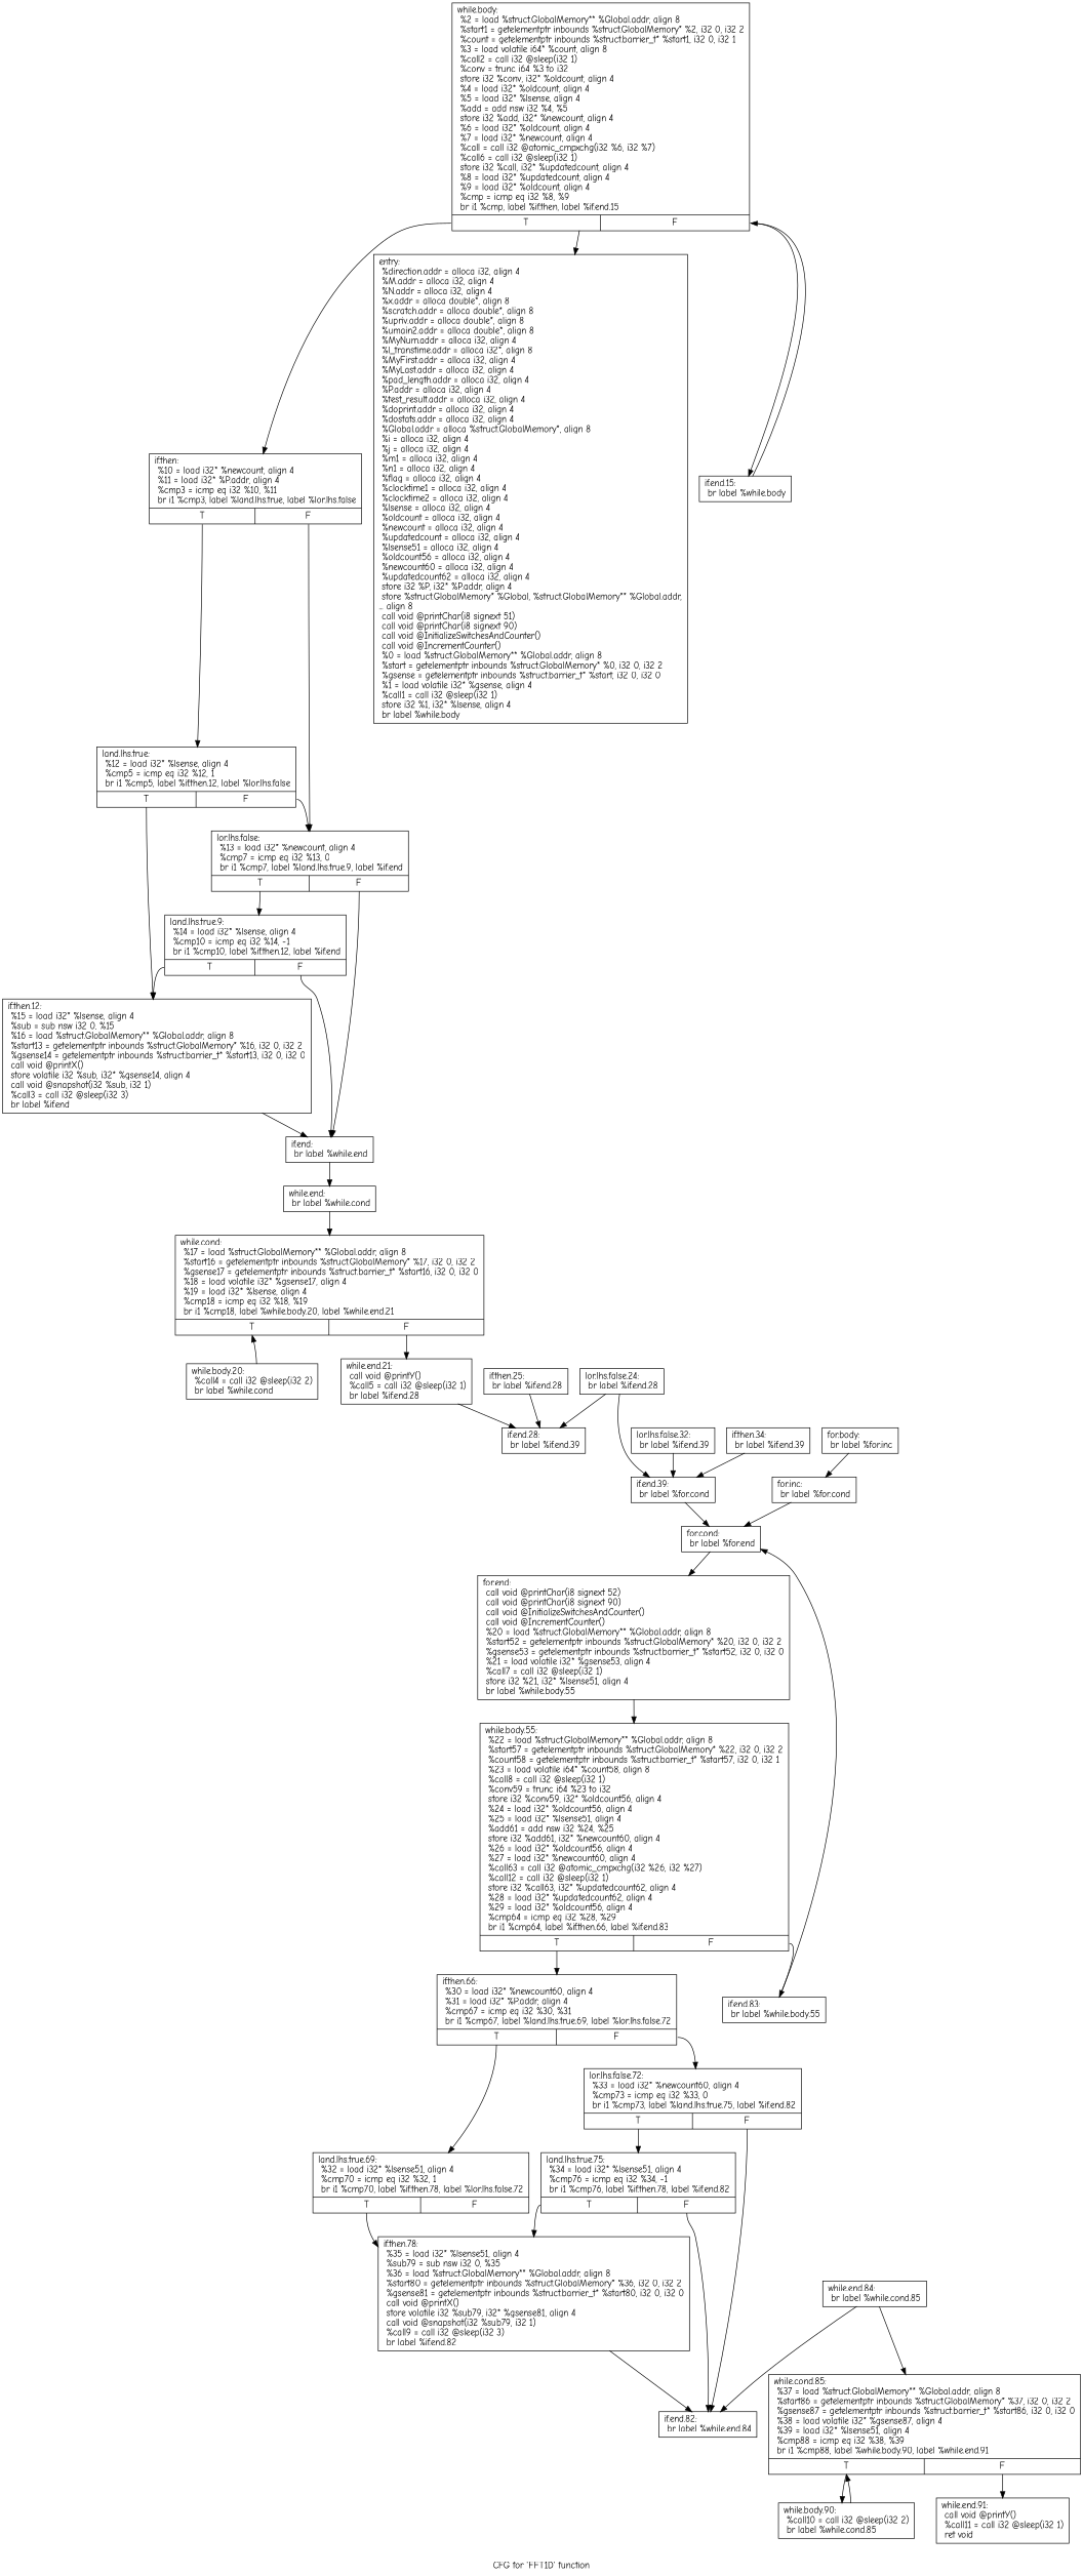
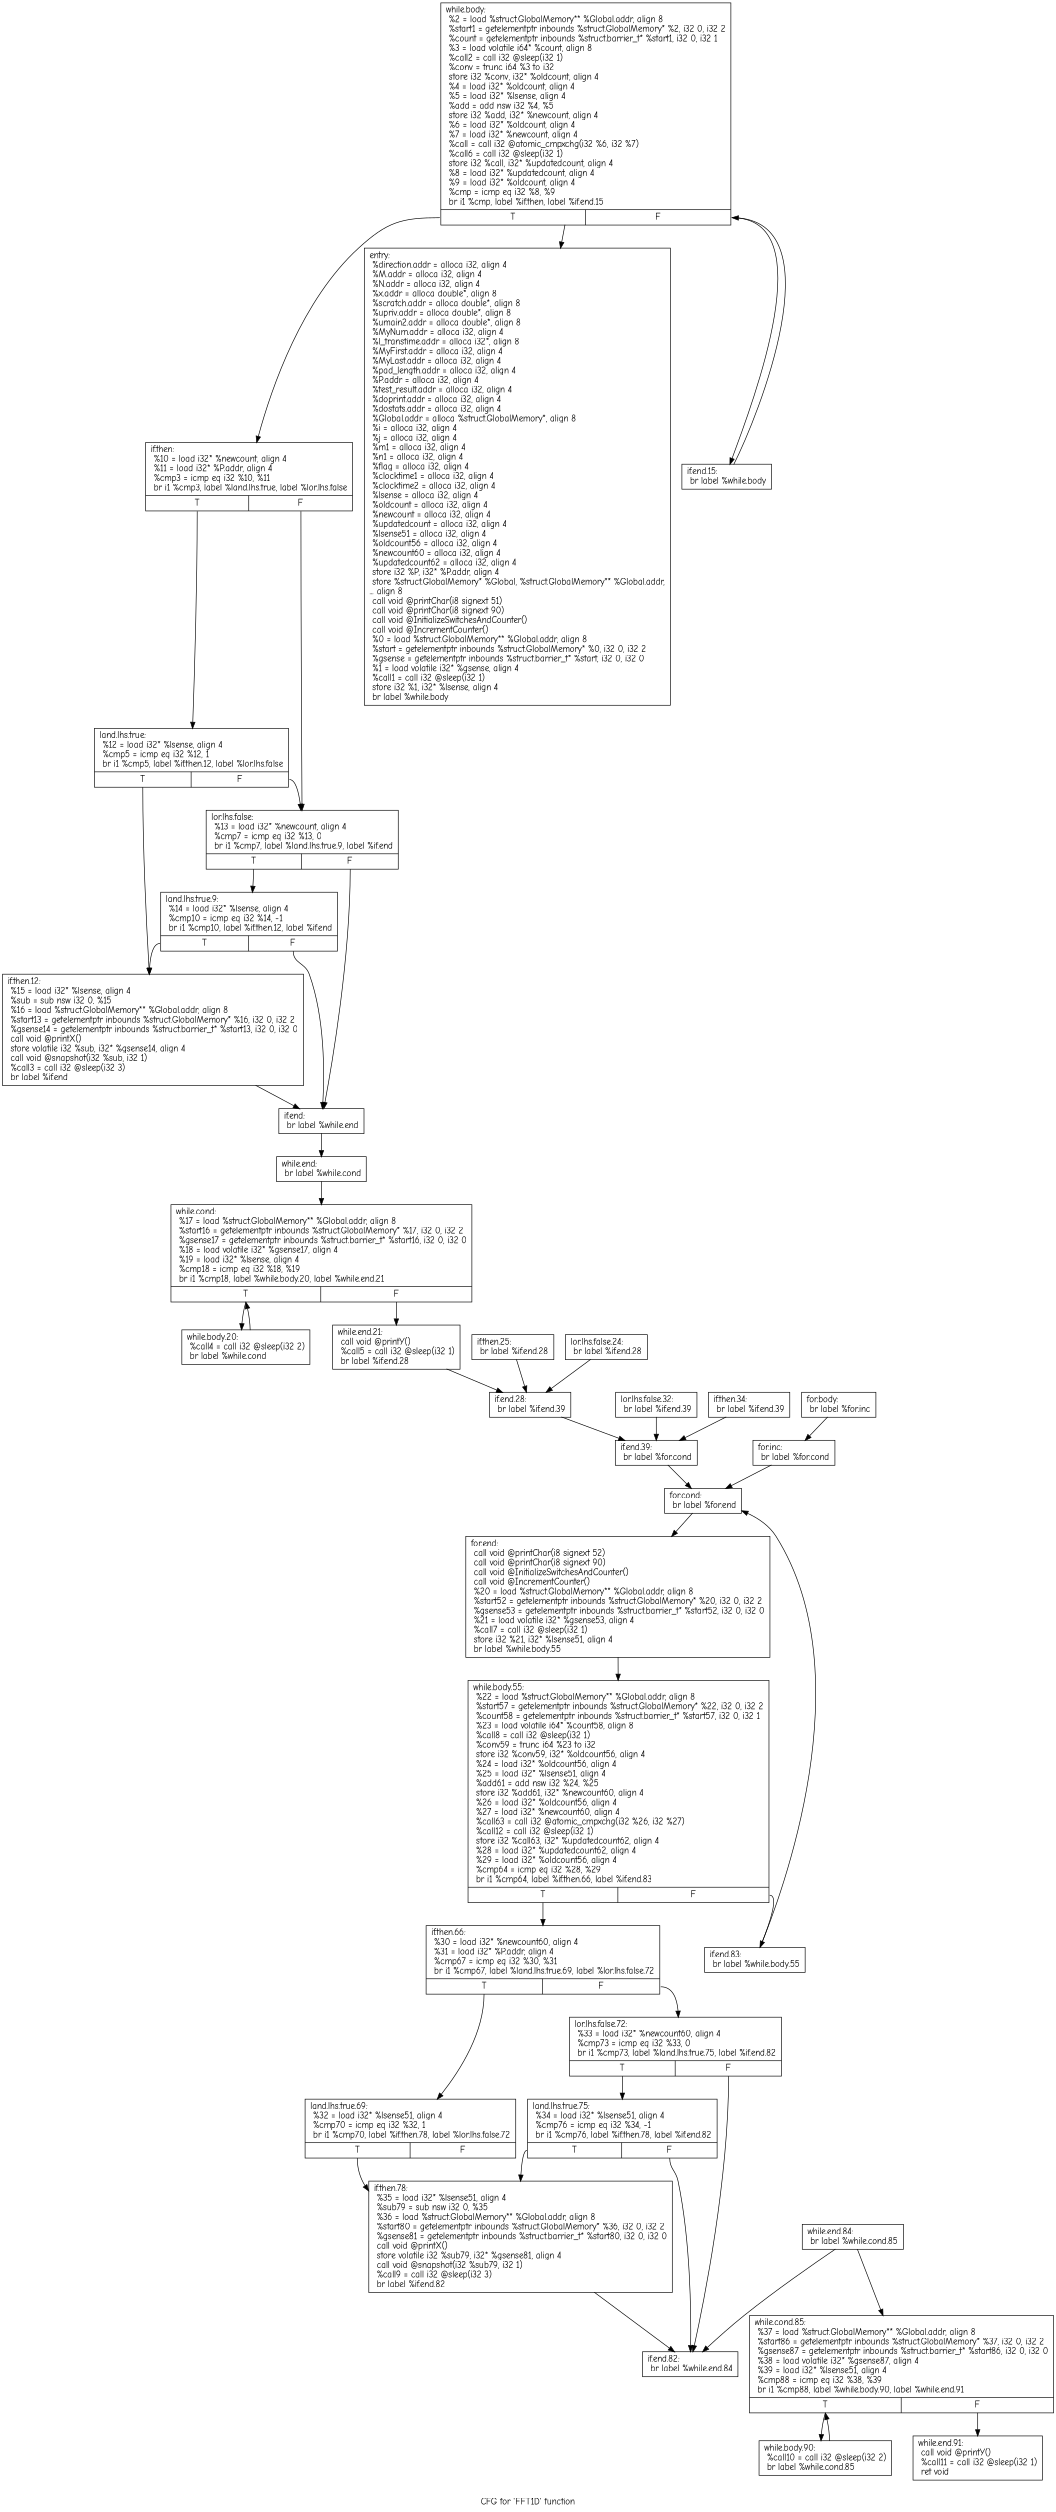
  digraph {
    fontname="Comic Neue"
    label="CFG for 'FFT1D' function"
    node [fontname="Comic Neue" shape=record]
    edge [fontname="Comic Neue"]
    n1 [label="{entry:\l  %direction.addr = alloca i32, align 4\l  %M.addr = alloca i32, align 4\l  %N.addr = alloca i32, align 4\l  %x.addr = alloca double*, align 8\l  %scratch.addr = alloca double*, align 8\l  %upriv.addr = alloca double*, align 8\l  %umain2.addr = alloca double*, align 8\l  %MyNum.addr = alloca i32, align 4\l  %l_transtime.addr = alloca i32*, align 8\l  %MyFirst.addr = alloca i32, align 4\l  %MyLast.addr = alloca i32, align 4\l  %pad_length.addr = alloca i32, align 4\l  %P.addr = alloca i32, align 4\l  %test_result.addr = alloca i32, align 4\l  %doprint.addr = alloca i32, align 4\l  %dostats.addr = alloca i32, align 4\l  %Global.addr = alloca %struct.GlobalMemory*, align 8\l  %i = alloca i32, align 4\l  %j = alloca i32, align 4\l  %m1 = alloca i32, align 4\l  %n1 = alloca i32, align 4\l  %flag = alloca i32, align 4\l  %clocktime1 = alloca i32, align 4\l  %clocktime2 = alloca i32, align 4\l  %lsense = alloca i32, align 4\l  %oldcount = alloca i32, align 4\l  %newcount = alloca i32, align 4\l  %updatedcount = alloca i32, align 4\l  %lsense51 = alloca i32, align 4\l  %oldcount56 = alloca i32, align 4\l  %newcount60 = alloca i32, align 4\l  %updatedcount62 = alloca i32, align 4\l  store i32 %P, i32* %P.addr, align 4\l  store %struct.GlobalMemory* %Global, %struct.GlobalMemory** %Global.addr,\l... align 8\l  call void @printChar(i8 signext 51)\l  call void @printChar(i8 signext 90)\l  call void @InitializeSwitchesAndCounter()\l  call void @IncrementCounter()\l  %0 = load %struct.GlobalMemory** %Global.addr, align 8\l  %start = getelementptr inbounds %struct.GlobalMemory* %0, i32 0, i32 2\l  %gsense = getelementptr inbounds %struct.barrier_t* %start, i32 0, i32 0\l  %1 = load volatile i32* %gsense, align 4\l  %call1 = call i32 @sleep(i32 1)\l  store i32 %1, i32* %lsense, align 4\l  br label %while.body\l}"]
    n2 [label="{while.body:                                       \l  %2 = load %struct.GlobalMemory** %Global.addr, align 8\l  %start1 = getelementptr inbounds %struct.GlobalMemory* %2, i32 0, i32 2\l  %count = getelementptr inbounds %struct.barrier_t* %start1, i32 0, i32 1\l  %3 = load volatile i64* %count, align 8\l  %call2 = call i32 @sleep(i32 1)\l  %conv = trunc i64 %3 to i32\l  store i32 %conv, i32* %oldcount, align 4\l  %4 = load i32* %oldcount, align 4\l  %5 = load i32* %lsense, align 4\l  %add = add nsw i32 %4, %5\l  store i32 %add, i32* %newcount, align 4\l  %6 = load i32* %oldcount, align 4\l  %7 = load i32* %newcount, align 4\l  %call = call i32 @atomic_cmpxchg(i32 %6, i32 %7)\l  %call6 = call i32 @sleep(i32 1)\l  store i32 %call, i32* %updatedcount, align 4\l  %8 = load i32* %updatedcount, align 4\l  %9 = load i32* %oldcount, align 4\l  %cmp = icmp eq i32 %8, %9\l  br i1 %cmp, label %if.then, label %if.end.15\l|{<s0>T|<s1>F}}"]
    n3 [label="{if.then:                                          \l  %10 = load i32* %newcount, align 4\l  %11 = load i32* %P.addr, align 4\l  %cmp3 = icmp eq i32 %10, %11\l  br i1 %cmp3, label %land.lhs.true, label %lor.lhs.false\l|{<s0>T|<s1>F}}"]
    n4 [label="{if.end.15:                                        \l  br label %while.body\l}"]
    n5 [label="{land.lhs.true:                                    \l  %12 = load i32* %lsense, align 4\l  %cmp5 = icmp eq i32 %12, 1\l  br i1 %cmp5, label %if.then.12, label %lor.lhs.false\l|{<s0>T|<s1>F}}"]
    n6 [label="{lor.lhs.false:                                    \l  %13 = load i32* %newcount, align 4\l  %cmp7 = icmp eq i32 %13, 0\l  br i1 %cmp7, label %land.lhs.true.9, label %if.end\l|{<s0>T|<s1>F}}"]
    n7 [label="{if.then.12:                                       \l  %15 = load i32* %lsense, align 4\l  %sub = sub nsw i32 0, %15\l  %16 = load %struct.GlobalMemory** %Global.addr, align 8\l  %start13 = getelementptr inbounds %struct.GlobalMemory* %16, i32 0, i32 2\l  %gsense14 = getelementptr inbounds %struct.barrier_t* %start13, i32 0, i32 0\l  call void @printX()\l  store volatile i32 %sub, i32* %gsense14, align 4\l  call void @snapshot(i32 %sub, i32 1)\l  %call3 = call i32 @sleep(i32 3)\l  br label %if.end\l}"]
    n8 [label="{land.lhs.true.9:                                  \l  %14 = load i32* %lsense, align 4\l  %cmp10 = icmp eq i32 %14, -1\l  br i1 %cmp10, label %if.then.12, label %if.end\l|{<s0>T|<s1>F}}"]
    n9 [label="{if.end:                                           \l  br label %while.end\l}"]
    n10 [label="{while.end:                                        \l  br label %while.cond\l}"]
    n11 [label="{while.cond:                                       \l  %17 = load %struct.GlobalMemory** %Global.addr, align 8\l  %start16 = getelementptr inbounds %struct.GlobalMemory* %17, i32 0, i32 2\l  %gsense17 = getelementptr inbounds %struct.barrier_t* %start16, i32 0, i32 0\l  %18 = load volatile i32* %gsense17, align 4\l  %19 = load i32* %lsense, align 4\l  %cmp18 = icmp eq i32 %18, %19\l  br i1 %cmp18, label %while.body.20, label %while.end.21\l|{<s0>T|<s1>F}}"]
    n12 [label="{while.body.20:                                    \l  %call4 = call i32 @sleep(i32 2)\l  br label %while.cond\l}"]
    n13 [label="{while.end.21:                                     \l  call void @printY()\l  %call5 = call i32 @sleep(i32 1)\l  br label %if.end.28\l}"]
    n14 [label="{if.end.28:                                        \l  br label %if.end.39\l}"]
    n15 [label="{if.end.39:                                        \l  br label %for.cond\l}"]
    n16 [label="{for.cond:                                         \l  br label %for.end\l}"]
    n17 [label="{lor.lhs.false.24:                                 \l  br label %if.end.28\l}"]
    n18 [label="{if.then.25:                                       \l  br label %if.end.28\l}"]
    n19 [label="{for.end:                                          \l  call void @printChar(i8 signext 52)\l  call void @printChar(i8 signext 90)\l  call void @InitializeSwitchesAndCounter()\l  call void @IncrementCounter()\l  %20 = load %struct.GlobalMemory** %Global.addr, align 8\l  %start52 = getelementptr inbounds %struct.GlobalMemory* %20, i32 0, i32 2\l  %gsense53 = getelementptr inbounds %struct.barrier_t* %start52, i32 0, i32 0\l  %21 = load volatile i32* %gsense53, align 4\l  %call7 = call i32 @sleep(i32 1)\l  store i32 %21, i32* %lsense51, align 4\l  br label %while.body.55\l}"]
    n20 [label="{lor.lhs.false.32:                                 \l  br label %if.end.39\l}"]
    n21 [label="{if.then.34:                                       \l  br label %if.end.39\l}"]
    n22 [label="{while.body.55:                                    \l  %22 = load %struct.GlobalMemory** %Global.addr, align 8\l  %start57 = getelementptr inbounds %struct.GlobalMemory* %22, i32 0, i32 2\l  %count58 = getelementptr inbounds %struct.barrier_t* %start57, i32 0, i32 1\l  %23 = load volatile i64* %count58, align 8\l  %call8 = call i32 @sleep(i32 1)\l  %conv59 = trunc i64 %23 to i32\l  store i32 %conv59, i32* %oldcount56, align 4\l  %24 = load i32* %oldcount56, align 4\l  %25 = load i32* %lsense51, align 4\l  %add61 = add nsw i32 %24, %25\l  store i32 %add61, i32* %newcount60, align 4\l  %26 = load i32* %oldcount56, align 4\l  %27 = load i32* %newcount60, align 4\l  %call63 = call i32 @atomic_cmpxchg(i32 %26, i32 %27)\l  %call12 = call i32 @sleep(i32 1)\l  store i32 %call63, i32* %updatedcount62, align 4\l  %28 = load i32* %updatedcount62, align 4\l  %29 = load i32* %oldcount56, align 4\l  %cmp64 = icmp eq i32 %28, %29\l  br i1 %cmp64, label %if.then.66, label %if.end.83\l|{<s0>T|<s1>F}}"]
    n23 [label="{if.then.66:                                       \l  %30 = load i32* %newcount60, align 4\l  %31 = load i32* %P.addr, align 4\l  %cmp67 = icmp eq i32 %30, %31\l  br i1 %cmp67, label %land.lhs.true.69, label %lor.lhs.false.72\l|{<s0>T|<s1>F}}"]
    n24 [label="{if.end.83:                                        \l  br label %while.body.55\l}"]
    n25 [label="{for.body:                                         \l  br label %for.inc\l}"]
    n26 [label="{for.inc:                                          \l  br label %for.cond\l}"]
    n27 [label="{land.lhs.true.69:                                 \l  %32 = load i32* %lsense51, align 4\l  %cmp70 = icmp eq i32 %32, 1\l  br i1 %cmp70, label %if.then.78, label %lor.lhs.false.72\l|{<s0>T|<s1>F}}"]
    n28 [label="{lor.lhs.false.72:                                 \l  %33 = load i32* %newcount60, align 4\l  %cmp73 = icmp eq i32 %33, 0\l  br i1 %cmp73, label %land.lhs.true.75, label %if.end.82\l|{<s0>T|<s1>F}}"]
    n29 [label="{if.then.78:                                       \l  %35 = load i32* %lsense51, align 4\l  %sub79 = sub nsw i32 0, %35\l  %36 = load %struct.GlobalMemory** %Global.addr, align 8\l  %start80 = getelementptr inbounds %struct.GlobalMemory* %36, i32 0, i32 2\l  %gsense81 = getelementptr inbounds %struct.barrier_t* %start80, i32 0, i32 0\l  call void @printX()\l  store volatile i32 %sub79, i32* %gsense81, align 4\l  call void @snapshot(i32 %sub79, i32 1)\l  %call9 = call i32 @sleep(i32 3)\l  br label %if.end.82\l}"]
    n30 [label="{land.lhs.true.75:                                 \l  %34 = load i32* %lsense51, align 4\l  %cmp76 = icmp eq i32 %34, -1\l  br i1 %cmp76, label %if.then.78, label %if.end.82\l|{<s0>T|<s1>F}}"]
    n31 [label="{if.end.82:                                        \l  br label %while.end.84\l}"]
    n32 [label="{while.end.84:                                     \l  br label %while.cond.85\l}"]
    n33 [label="{while.cond.85:                                    \l  %37 = load %struct.GlobalMemory** %Global.addr, align 8\l  %start86 = getelementptr inbounds %struct.GlobalMemory* %37, i32 0, i32 2\l  %gsense87 = getelementptr inbounds %struct.barrier_t* %start86, i32 0, i32 0\l  %38 = load volatile i32* %gsense87, align 4\l  %39 = load i32* %lsense51, align 4\l  %cmp88 = icmp eq i32 %38, %39\l  br i1 %cmp88, label %while.body.90, label %while.end.91\l|{<s0>T|<s1>F}}"]
    n34 [label="{while.body.90:                                    \l  %call10 = call i32 @sleep(i32 2)\l  br label %while.cond.85\l}"]
    n35 [label="{while.end.91:                                     \l  call void @printY()\l  %call11 = call i32 @sleep(i32 1)\l  ret void\l}"]
    n2 -> n1
    n2 -> n3 [tailport=s0]
    n2 -> n4 [tailport=s1]
    n3 -> n5 [tailport=s0]
    n3 -> n6 [tailport=s1]
    n4 -> n2
    n5 -> n6 [tailport=s1]
    n5 -> n7 [tailport=s0]
    n6 -> n8 [tailport=s0]
    n6 -> n9 [tailport=s1]
    n7 -> n9
    n8 -> n7 [tailport=s0]
    n8 -> n9 [tailport=s1]
    n9 -> n10
    n10 -> n11
+   n11 -> n12 [tailport=s0]
    n11 -> n13 [tailport=s1]
    n12 -> n11
    n13 -> n14
-   n17 -> n15
+   n14 -> n15
    n15 -> n16
    n16 -> n19
    n17 -> n14
    n18 -> n14
    n19 -> n22
    n20 -> n15
    n21 -> n15
    n22 -> n23 [tailport=s0]
    n22 -> n24 [tailport=s1]
    n23 -> n27 [tailport=s0]
    n23 -> n28 [tailport=s1]
    n24 -> n16
    n25 -> n26
    n26 -> n16
    n27 -> n29 [tailport=s0]
    n28 -> n30 [tailport=s0]
    n28 -> n31 [tailport=s1]
    n29 -> n31
    n30 -> n29 [tailport=s0]
    n30 -> n31 [tailport=s1]
    n32 -> n31
    n32 -> n33
    n33 -> n34 [tailport=s0]
    n33 -> n35 [tailport=s1]
    n34 -> n33
  }
